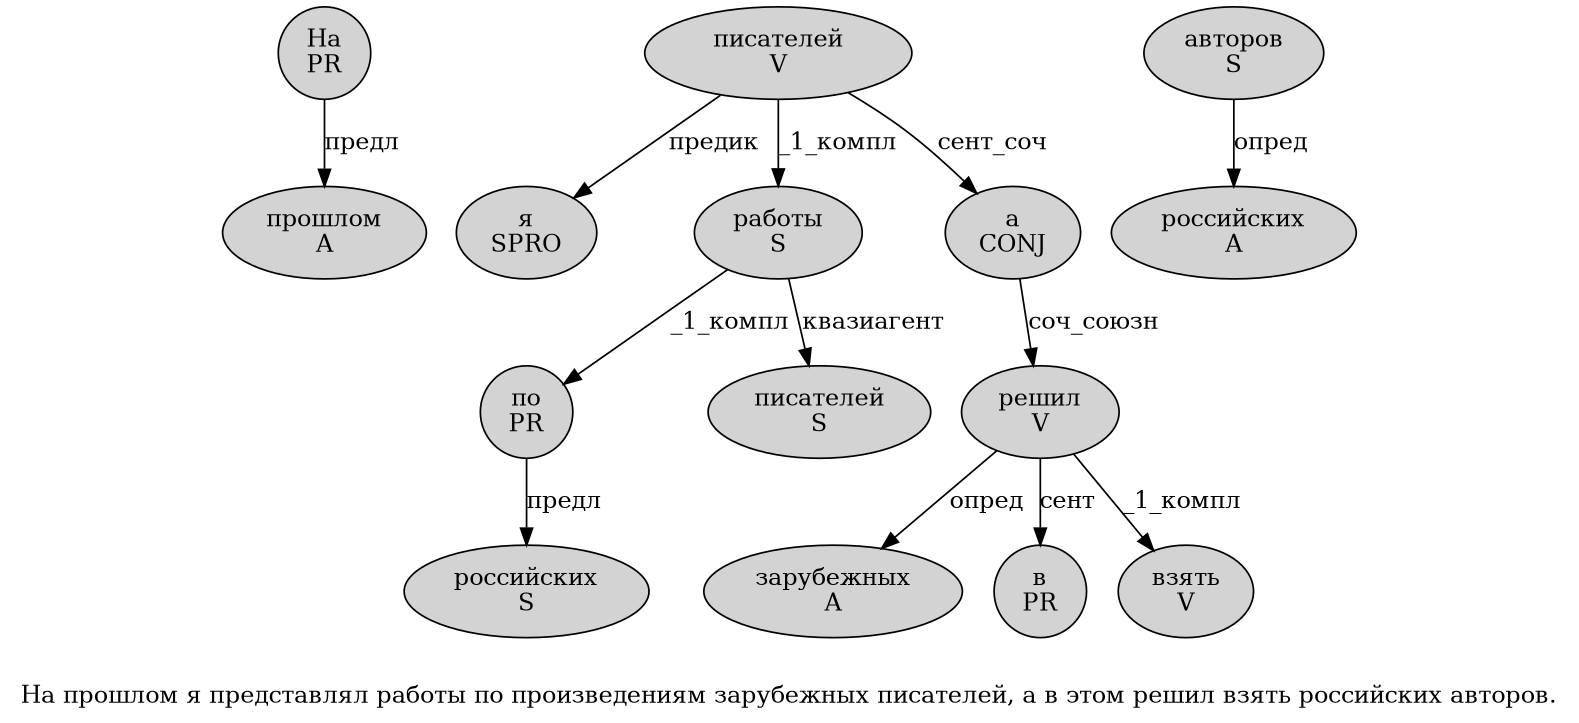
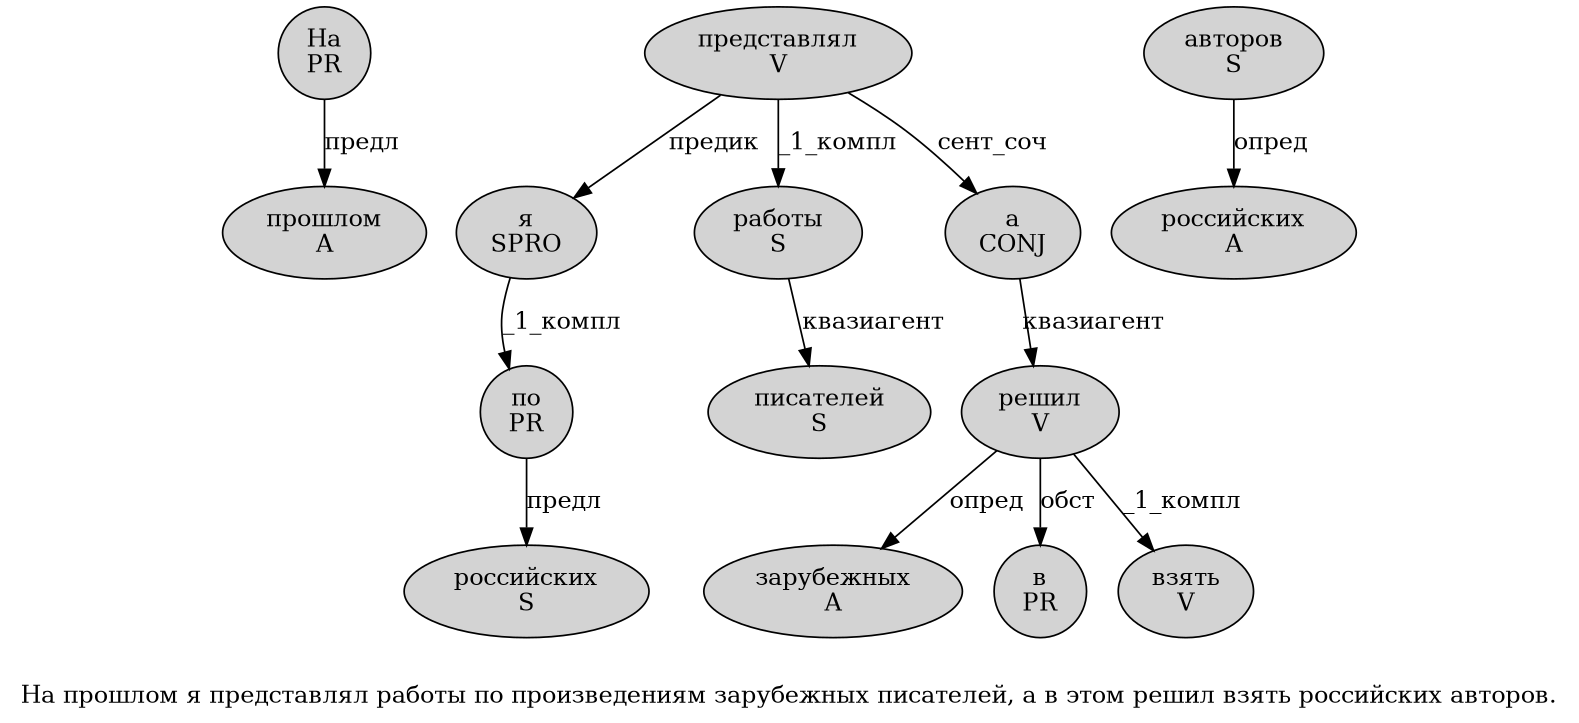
  digraph {
    label="На прошлом я представлял работы по произведениям зарубежных писателей, а в этом решил взять российских авторов."
    node [fillcolor=lightgray penwidth=1 shape=ellipse style=filled]
    n1 [label="На\nPR"]
    n2 [label="прошлом\nA"]
    n3 [label="я\nSPRO"]
-   n4 [label="писателей\nV"]
+   n4 [label="представлял\nV"]
    n5 [label="работы\nS"]
    n6 [label="а\nCONJ"]
    n7 [label="по\nPR"]
    n8 [label="писателей\nS"]
    n9 [label="решил\nV"]
    n10 [label="российских\nS"]
    n11 [label="зарубежных\nA"]
    n12 [label="в\nPR"]
    n13 [label="взять\nV"]
    n14 [label="авторов\nS"]
    n15 [label="российских\nA"]
    n1 -> n2 [label="предл"]
    n4 -> n3 [label="предик"]
    n4 -> n5 [label="_1_компл"]
    n4 -> n6 [label="сент_соч"]
-   n5 -> n7 [label="_1_компл"]
+   n3 -> n7 [label="_1_компл"]
    n5 -> n8 [label="квазиагент"]
-   n6 -> n9 [label="соч_союзн"]
+   n6 -> n9 [label="квазиагент"]
    n7 -> n10 [label="предл"]
    n9 -> n11 [label="опред"]
-   n9 -> n12 [label="сент"]
+   n9 -> n12 [label="обст"]
    n9 -> n13 [label="_1_компл"]
    n14 -> n15 [label="опред"]
  }
